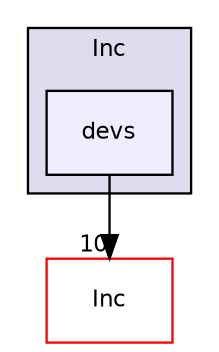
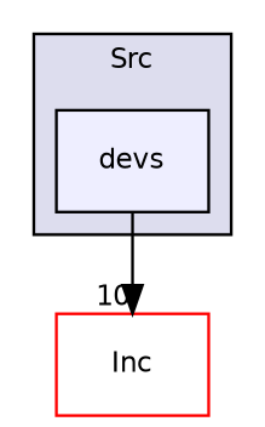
  digraph {
    compound=true
    node [fontname=Helvetica fontsize=10 shape=box style=filled]
    n1 [fillcolor="#eeeeff" label=devs pencolor=black]
    n2 [color=red fillcolor=white label=Inc]
    subgraph cluster_1 {
      bgcolor="#ddddee"
      fontname=Helvetica
      fontsize=10
-     label=Inc
+     label=Src
      pencolor=black
      n1
    }
    n1 -> n2 [headlabel=10 labeldistance=1.5 labelfontname=Helvetica labelfontsize=10]
  }
